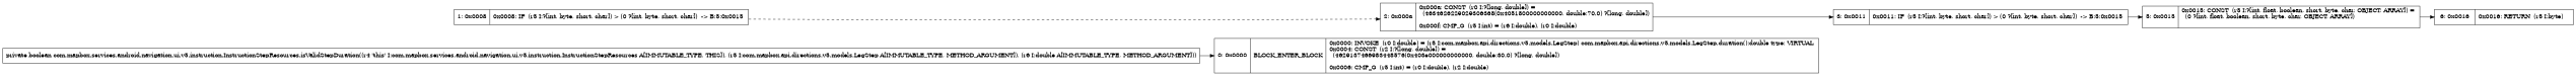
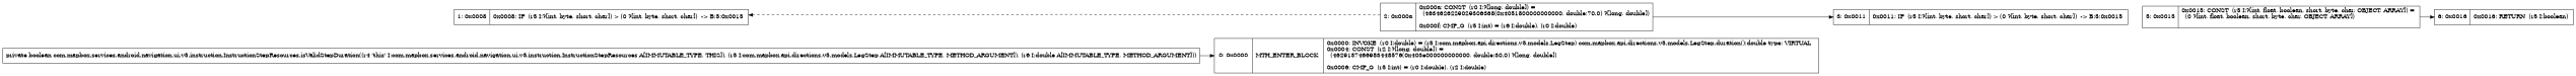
  digraph {
    rankdir=LR
    node [shape=record]
-   n1 [label="{0\:\ 0x0000|BLOCK_ENTER_BLOCK\l|0x0000: INVOKE  (r0 I:double) = (r5 I:com.mapbox.api.directions.v5.models.LegStep) com.mapbox.api.directions.v5.models.LegStep.duration():double type: VIRTUAL \l0x0004: CONST  (r2 I:?[long, double]) = \l  (4629137466983448576(0x403e000000000000, double:30.0) ?[long, double])\l \l0x0006: CMP_G  (r5 I:int) = (r0 I:double), (r2 I:double) \l}"]
+   n1 [label="{0\:\ 0x0000|MTH_ENTER_BLOCK\l|0x0000: INVOKE  (r0 I:double) = (r5 I:com.mapbox.api.directions.v5.models.LegStep) com.mapbox.api.directions.v5.models.LegStep.duration():double type: VIRTUAL \l0x0004: CONST  (r2 I:?[long, double]) = \l  (4629137466983448576(0x403e000000000000, double:30.0) ?[long, double])\l \l0x0006: CMP_G  (r5 I:int) = (r0 I:double), (r2 I:double) \l}"]
    n2 [label="{1\:\ 0x0008|0x0008: IF  (r5 I:?[int, byte, short, char]) \> (0 ?[int, byte, short, char])  \-\> B:5:0x0015 \l}"]
    n3 [label="{2\:\ 0x000a|0x000a: CONST  (r0 I:?[long, double]) = \l  (4634626229029306368(0x4051800000000000, double:70.0) ?[long, double])\l \l0x000f: CMP_G  (r5 I:int) = (r6 I:double), (r0 I:double) \l}"]
    n4 [label="{3\:\ 0x0011|0x0011: IF  (r5 I:?[int, byte, short, char]) \> (0 ?[int, byte, short, char])  \-\> B:5:0x0015 \l}"]
    n5 [label="{5\:\ 0x0015|0x0015: CONST  (r5 I:?[int, float, boolean, short, byte, char, OBJECT, ARRAY]) = \l  (0 ?[int, float, boolean, short, byte, char, OBJECT, ARRAY])\l \l}"]
-   n6 [label="{6\:\ 0x0016|0x0016: RETURN  (r5 I:byte) \l}"]
+   n6 [label="{6\:\ 0x0016|0x0016: RETURN  (r5 I:boolean) \l}"]
    n7 [label="{private boolean com.mapbox.services.android.navigation.ui.v5.instruction.InstructionStepResources.isValidStepDuration((r4 'this' I:com.mapbox.services.android.navigation.ui.v5.instruction.InstructionStepResources A[IMMUTABLE_TYPE, THIS]), (r5 I:com.mapbox.api.directions.v5.models.LegStep A[IMMUTABLE_TYPE, METHOD_ARGUMENT]), (r6 I:double A[IMMUTABLE_TYPE, METHOD_ARGUMENT])) }"]
-   n2 -> n3 [style=dashed]
+   n3 -> n2 [style=dashed]
    n3 -> n4
-   n4 -> n5
    n5 -> n6
    n7 -> n1
  }
